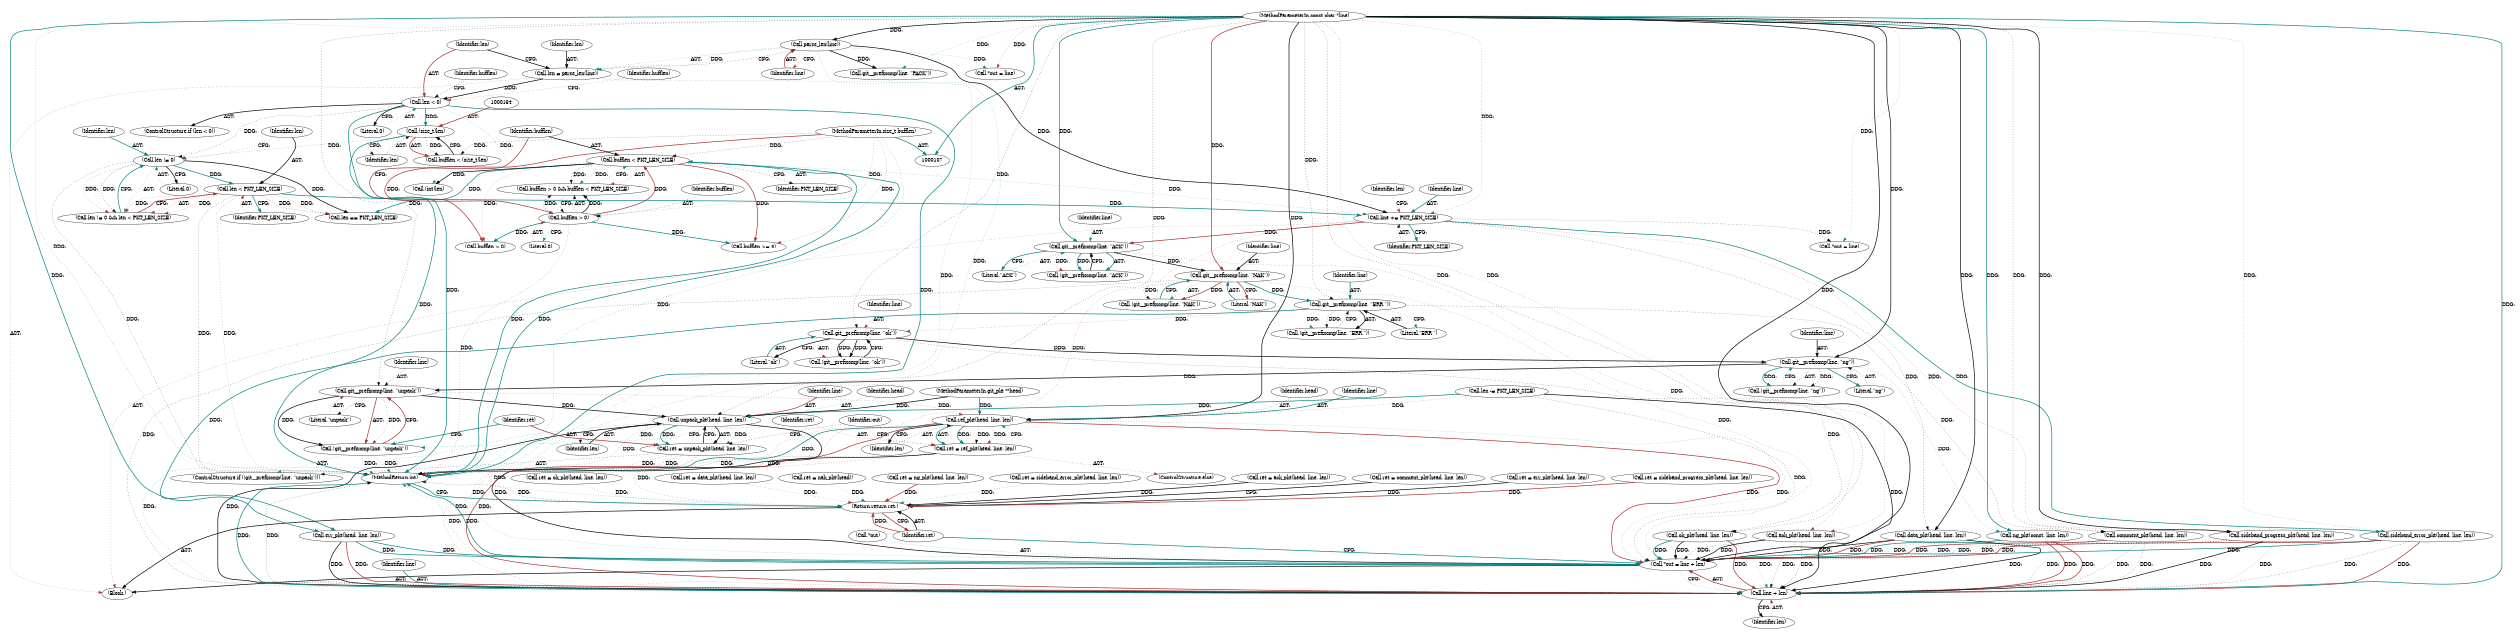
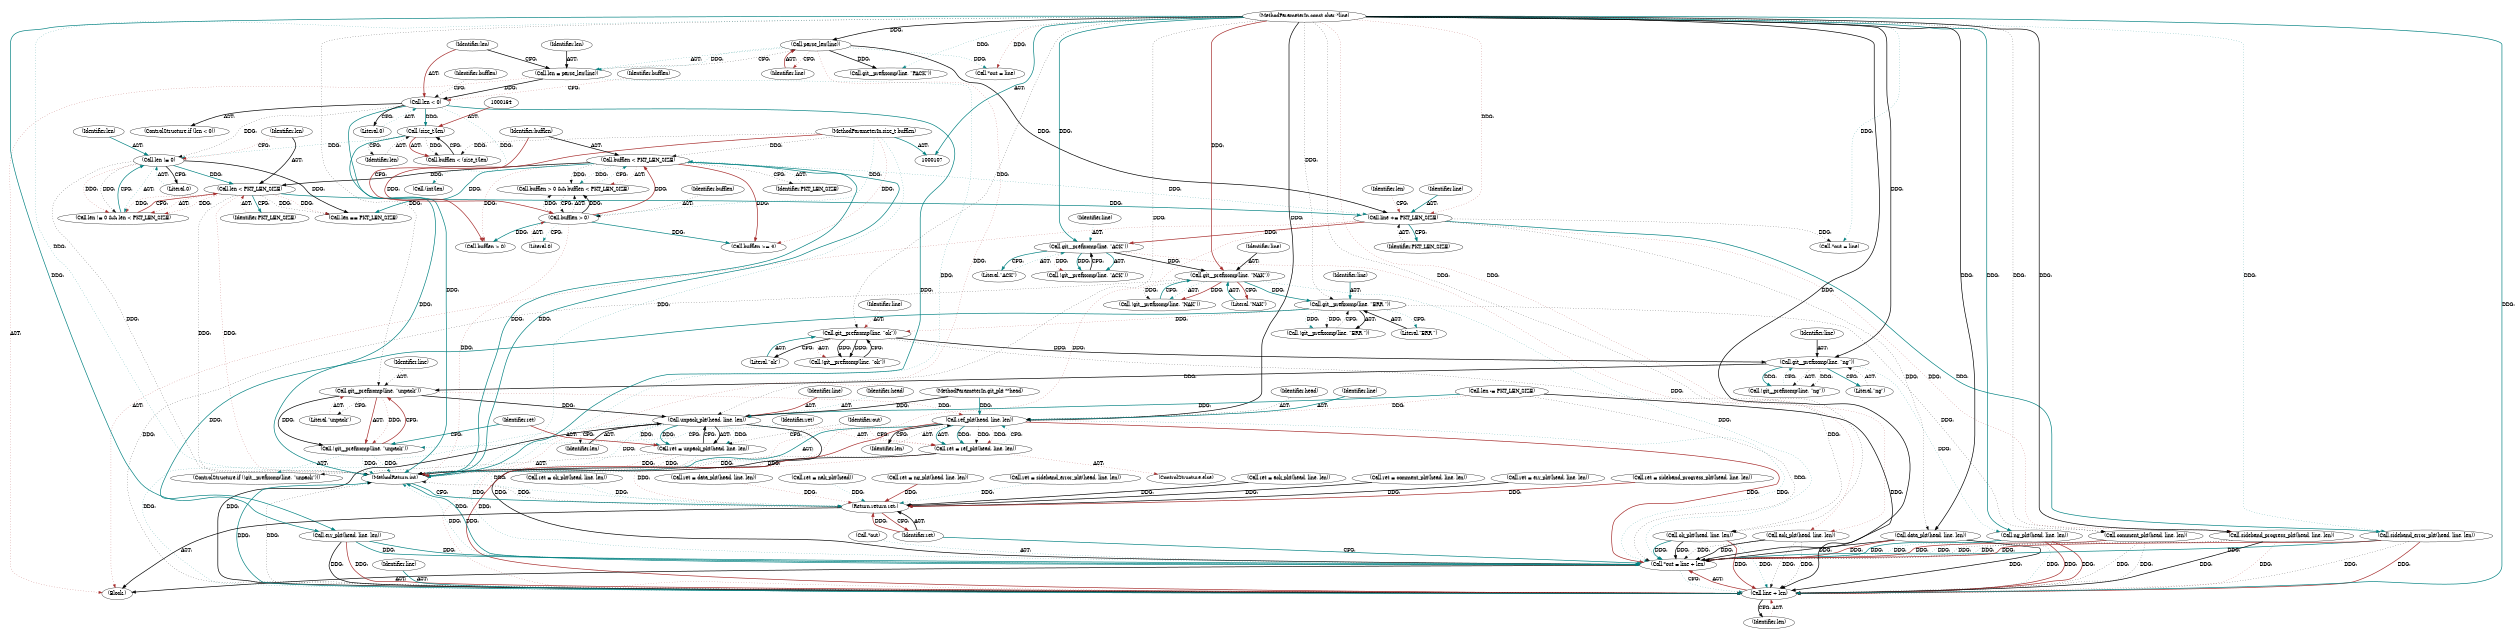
  digraph {
    edge [color=black style=dotted]
    n1 [label="(Call,git__prefixcmp(line, \"unpack\"))"]
    n2 [label="(Call,!git__prefixcmp(line, \"unpack\"))"]
    n3 [label="(Call,unpack_pkt(head, line, len))"]
    n4 [label="(Call,ref_pkt(head, line, len))"]
    n5 [label="(Literal,\"unpack\")"]
    n6 [label="(MethodReturn,int)"]
    n7 [label="(ControlStructure,if (!git__prefixcmp(line, \"unpack\")))"]
    n8 [label="(Call,*out = line + len)"]
    n9 [label="(Call,line + len)"]
    n10 [label="(Call,ret = unpack_pkt(head, line, len))"]
    n11 [label="(Identifier,len)"]
    n12 [label="(Call,ret = ref_pkt(head, line, len))"]
    n13 [label="(Identifier,len)"]
    n14 [label="(Call,git__prefixcmp(line, \"ng\"))"]
    n15 [label="(Literal,\"ng\")"]
-   n16 [label="(Call,ng_pkt(const, line, len))"]
+   n16 [label="(Call,ng_pkt(head, line, len))"]
    n17 [label="(Call,!git__prefixcmp(line, \"ng\"))"]
    n18 [label="(Call,git__prefixcmp(line, \"ok\"))"]
    n19 [label="(Call,ok_pkt(head, line, len))"]
    n20 [label="(Literal,\"ok\")"]
    n21 [label="(Call,!git__prefixcmp(line, \"ok\"))"]
    n22 [label="(Call,git__prefixcmp(line, \"ERR \"))"]
    n23 [label="(Call,!git__prefixcmp(line, \"ERR \"))"]
    n24 [label="(Call,comment_pkt(head, line, len))"]
    n25 [label="(Call,err_pkt(head, line, len))"]
    n26 [label="(Literal,\"ERR \")"]
    n27 [label="(Call,git__prefixcmp(line, \"NAK\"))"]
    n28 [label="(Literal,\"NAK\")"]
    n29 [label="(Call,!git__prefixcmp(line, \"NAK\"))"]
    n30 [label="(Block,)"]
    n31 [label="(Identifier,len)"]
    n32 [label="(Call,git__prefixcmp(line, \"ACK\"))"]
    n33 [label="(Literal,\"ACK\")"]
    n34 [label="(Call,ack_pkt(head, line, len))"]
    n35 [label="(Call,!git__prefixcmp(line, \"ACK\"))"]
    n36 [label="(Call,line += PKT_LEN_SIZE)"]
    n37 [label="(Identifier,PKT_LEN_SIZE)"]
    n38 [label="(Call,data_pkt(head, line, len))"]
    n39 [label="(Call,*out = line)"]
    n40 [label="(Call,sideband_error_pkt(head, line, len))"]
    n41 [label="(Call,sideband_progress_pkt(head, line, len))"]
    n42 [label="(Return,return ret;)"]
    n43 [label="(Call,bufflen < PKT_LEN_SIZE)"]
    n44 [label="(Call,len < PKT_LEN_SIZE)"]
    n45 [label="(Identifier,PKT_LEN_SIZE)"]
    n46 [label="(Call,bufflen >= 4)"]
    n47 [label="(Call,bufflen > 0 && bufflen < PKT_LEN_SIZE)"]
    n48 [label="(Call,len == PKT_LEN_SIZE)"]
    n49 [label="(Call,bufflen > 0)"]
    n50 [label="(Identifier,PKT_LEN_SIZE)"]
    n51 [label="(Call,len != 0 && len < PKT_LEN_SIZE)"]
    n52 [label="(Call,bufflen > 0)"]
    n53 [label="(Literal,0)"]
    n54 [label="(MethodParameterIn,size_t bufflen)"]
    n55 [label="(Call,bufflen < (size_t)len)"]
    1000107
    n57 [label="(Call,(size_t)len)"]
    n58 [label="(Call,len != 0)"]
    n59 [label="(Literal,0)"]
    n60 [label="(Call,len < 0)"]
    n61 [label="(Literal,0)"]
    n62 [label="(Call,(int)len)"]
    n63 [label="(ControlStructure,if (len < 0))"]
    n64 [label="(Identifier,len)"]
    n65 [label="(Call,len = parse_len(line))"]
    n66 [label="(Call,parse_len(line))"]
    n67 [label="(Call,git__prefixcmp(line, \"PACK\"))"]
    n68 [label="(Identifier,line)"]
    n69 [label="(Call,*out = line)"]
    n70 [label="(MethodParameterIn,const char *line)"]
    n71 [label="(Identifier,ret)"]
    n72 [label="(ControlStructure,else)"]
    n73 [label="(Call,ret = ng_pkt(head, line, len))"]
    n74 [label="(Identifier,bufflen)"]
    n75 [label="(Call,ret = sideband_error_pkt(head, line, len))"]
    n76 [label="(Call,ret = ack_pkt(head, line, len))"]
    n77 [label="(Identifier,len)"]
    n78 [label="(Call,len -= PKT_LEN_SIZE)"]
    n79 [label="(Call,ret = comment_pkt(head, line, len))"]
    n80 [label="(Call,ret = err_pkt(head, line, len))"]
    n81 [label="(Identifier,ret)"]
    n82 [label="(Call,*out)"]
    n83 [label="(Identifier,line)"]
    n84 [label="(Identifier,bufflen)"]
    n85 [label="(Identifier,line)"]
    n86 [label="(Identifier,len)"]
    n87 [label="(Identifier,len)"]
    n88 [label="(Identifier,out)"]
    n89 [label="(Identifier,line)"]
    n90 [label="(Identifier,line)"]
    n91 [label="(Call,ret = sideband_progress_pkt(head, line, len))"]
    n92 [label="(Identifier,line)"]
    n93 [label="(Call,ret = ok_pkt(head, line, len))"]
    n94 [label="(Identifier,head)"]
    n95 [label="(Call,ret = data_pkt(head, line, len))"]
    n96 [label="(Identifier,line)"]
    n97 [label="(Identifier,bufflen)"]
    n98 [label="(Identifier,ret)"]
    n99 [label="(Identifier,line)"]
    n100 [label="(Identifier,len)"]
    n101 [label="(Identifier,len)"]
    n102 [label="(Identifier,bufflen)"]
    n103 [label="(Identifier,line)"]
    n104 [label="(Identifier,line)"]
    n105 [label="(MethodParameterIn,git_pkt **head)"]
    n106 [label="(Identifier,line)"]
    n107 [label="(Call,ret = nak_pkt(head))"]
    n108 [label="(Identifier,head)"]
    1000164
    n1 -> n2 [color=brown label="AST: " style=bold]
    n1 -> n2 [label="DDG: " style=bold]
    n1 -> n2 [color=brown label="DDG: "]
    n1 -> n3 [label="DDG: " style=bold]
    n1 -> n4 [color=brown label="DDG: "]
    n1 -> n5 [label="CFG: "]
    n2 -> n1 [color=brown label="CFG: " style=bold]
    n2 -> n6 [color=teal label="DDG: "]
    n2 -> n6 [color=teal label="DDG: "]
    n2 -> n7 [color=teal label="AST: "]
    n3 -> n6 [color=teal label="DDG: "]
    n3 -> n8 [label="DDG: " style=bold]
    n3 -> n8 [color=teal label="DDG: "]
    n3 -> n9 [color=teal label="DDG: "]
    n3 -> n9 [label="DDG: " style=bold]
    n3 -> n10 [label="AST: " style=bold]
    n3 -> n10 [color=teal label="DDG: "]
    n3 -> n10 [color=teal label="DDG: "]
    n3 -> n10 [color=teal label="DDG: " style=bold]
    n3 -> n11 [label="CFG: "]
-   n4 -> n6 [color=teal label="DDG: " style=bold]
+   n4 -> n6 [color=teal label="AST: " style=bold]
    n4 -> n8 [color=brown label="DDG: " style=bold]
    n4 -> n8 [color=teal label="DDG: "]
    n4 -> n9 [color=brown label="DDG: " style=bold]
    n4 -> n9 [color=brown label="DDG: "]
    n4 -> n12 [color=teal label="AST: " style=bold]
    n4 -> n12 [color=teal label="DDG: " style=bold]
    n4 -> n12 [label="DDG: "]
    n4 -> n12 [color=brown label="DDG: "]
    n4 -> n13 [label="CFG: " style=bold]
    n5 -> n1 [color=brown label="AST: "]
    n6 -> n42 [color=teal label="CFG: " style=bold]
    n8 -> n6 [color=teal label="DDG: " style=bold]
    n8 -> n6 [color=teal label="DDG: "]
    n8 -> n9 [color=teal label="CFG: "]
    n8 -> n30 [label="AST: " style=bold]
    n9 -> n6 [color=teal label="DDG: " style=bold]
    n9 -> n6 [label="DDG: "]
    n9 -> n8 [color=brown label="AST: " style=bold]
    n9 -> n31 [label="CFG: " style=bold]
    n10 -> n3 [label="CFG: " style=bold]
    n10 -> n6 [color=brown label="DDG: "]
    n10 -> n6 [label="DDG: "]
    n10 -> n7 [label="AST: "]
    n10 -> n42 [color=teal label="DDG: "]
    n11 -> n3 [label="AST: " style=bold]
    n12 -> n4 [color=teal label="CFG: "]
    n12 -> n6 [label="DDG: "]
    n12 -> n6 [label="DDG: " style=bold]
    n12 -> n42 [color=brown label="DDG: "]
    n12 -> n72 [color=brown label="AST: "]
    n13 -> n4 [label="AST: "]
    n14 -> n1 [label="DDG: " style=bold]
    n14 -> n15 [color=teal label="CFG: " style=bold]
    n14 -> n16 [color=teal label="DDG: "]
    n14 -> n17 [label="AST: "]
    n14 -> n17 [label="DDG: "]
    n14 -> n17 [color=teal label="DDG: " style=bold]
    n15 -> n14 [label="AST: "]
    n16 -> n8 [color=teal label="DDG: "]
    n16 -> n8 [color=teal label="DDG: " style=bold]
    n16 -> n9 [color=brown label="DDG: " style=bold]
    n16 -> n9 [color=brown label="DDG: " style=bold]
    n17 -> n14 [color=teal label="CFG: "]
    n18 -> n14 [label="DDG: " style=bold]
    n18 -> n19 [label="DDG: "]
    n18 -> n20 [label="CFG: " style=bold]
    n18 -> n21 [color=brown label="AST: "]
    n18 -> n21 [label="DDG: " style=bold]
    n18 -> n21 [label="DDG: " style=bold]
    n19 -> n8 [color=teal label="DDG: " style=bold]
    n19 -> n8 [label="DDG: " style=bold]
    n19 -> n9 [color=brown label="DDG: " style=bold]
    n19 -> n9 [color=teal label="DDG: "]
    n20 -> n18 [color=teal label="AST: " style=bold]
    n21 -> n18 [label="CFG: " style=bold]
    n22 -> n18 [color=brown label="DDG: "]
    n22 -> n23 [label="AST: " style=bold]
    n22 -> n23 [color=teal label="DDG: "]
    n22 -> n23 [label="DDG: "]
    n22 -> n24 [label="DDG: "]
    n22 -> n25 [color=teal label="DDG: " style=bold]
    n22 -> n26 [color=teal label="CFG: "]
    n23 -> n22 [label="CFG: "]
    n24 -> n8 [color=brown label="DDG: " style=bold]
    n24 -> n8 [color=teal label="DDG: "]
    n24 -> n9 [label="DDG: "]
    n24 -> n9 [label="DDG: "]
    n25 -> n8 [color=teal label="DDG: " style=bold]
    n25 -> n8 [color=teal label="DDG: " style=bold]
    n25 -> n9 [label="DDG: " style=bold]
    n25 -> n9 [color=brown label="DDG: " style=bold]
    n26 -> n22 [label="AST: " style=bold]
    n27 -> n8 [color=teal label="DDG: "]
    n27 -> n9 [label="DDG: "]
    n27 -> n22 [color=teal label="DDG: " style=bold]
    n27 -> n28 [color=brown label="CFG: " style=bold]
    n27 -> n29 [color=teal label="AST: "]
    n27 -> n29 [color=brown label="DDG: " style=bold]
    n27 -> n29 [label="DDG: "]
    n28 -> n27 [color=teal label="AST: " style=bold]
    n29 -> n27 [color=teal label="CFG: " style=bold]
    n31 -> n9 [color=brown label="AST: "]
    n32 -> n27 [label="DDG: " style=bold]
    n32 -> n33 [color=teal label="CFG: " style=bold]
    n32 -> n34 [color=brown label="DDG: "]
    n32 -> n35 [color=teal label="AST: " style=bold]
    n32 -> n35 [color=brown label="DDG: "]
    n32 -> n35 [color=teal label="DDG: " style=bold]
    n33 -> n32 [color=teal label="AST: "]
    n34 -> n8 [label="DDG: " style=bold]
    n34 -> n8 [label="DDG: "]
    n34 -> n9 [label="DDG: "]
    n34 -> n9 [label="DDG: "]
    n35 -> n32 [label="CFG: " style=bold]
    n36 -> n6 [color=brown label="DDG: "]
    n36 -> n30 [color=brown label="AST: "]
    n36 -> n32 [color=brown label="DDG: " style=bold]
    n36 -> n37 [color=teal label="CFG: " style=bold]
    n36 -> n38 [label="DDG: "]
    n36 -> n39 [label="DDG: "]
    n36 -> n40 [color=teal label="DDG: " style=bold]
    n36 -> n41 [color=brown label="DDG: "]
    n37 -> n36 [label="AST: "]
    n38 -> n8 [label="DDG: " style=bold]
    n38 -> n8 [color=brown label="DDG: " style=bold]
    n38 -> n9 [color=teal label="DDG: "]
    n38 -> n9 [label="DDG: " style=bold]
    n40 -> n8 [color=teal label="DDG: " style=bold]
    n40 -> n8 [color=brown label="DDG: " style=bold]
    n40 -> n9 [color=brown label="DDG: " style=bold]
    n40 -> n9 [label="DDG: "]
    n41 -> n8 [label="DDG: "]
    n41 -> n8 [label="DDG: "]
    n41 -> n9 [color=brown label="DDG: "]
    n41 -> n9 [label="DDG: " style=bold]
    n42 -> n6 [label="DDG: "]
    n42 -> n30 [label="AST: " style=bold]
    n42 -> n71 [color=brown label="CFG: " style=bold]
    n43 -> n6 [color=teal label="DDG: " style=bold]
    n43 -> n6 [color=teal label="DDG: " style=bold]
    n43 -> n36 [color=teal label="DDG: "]
-   n43 -> n62 [label="DDG: " style=bold]
+   n43 -> n44 [label="DDG: " style=bold]
    n43 -> n45 [label="CFG: "]
    n43 -> n46 [color=brown label="DDG: " style=bold]
    n43 -> n47 [color=brown label="AST: "]
    n43 -> n47 [label="DDG: "]
    n43 -> n47 [color=teal label="DDG: "]
    n43 -> n48 [color=teal label="DDG: " style=bold]
    n43 -> n49 [color=brown label="DDG: "]
    n44 -> n6 [label="DDG: "]
    n44 -> n6 [color=brown label="DDG: "]
    n44 -> n36 [color=teal label="DDG: " style=bold]
    n44 -> n48 [label="DDG: "]
    n44 -> n48 [color=brown label="DDG: "]
    n44 -> n50 [color=teal label="CFG: " style=bold]
    n44 -> n51 [color=brown label="AST: "]
    n44 -> n51 [color=brown label="DDG: "]
    n44 -> n51 [color=brown label="DDG: "]
    n45 -> n43 [color=teal label="AST: "]
    n47 -> n43 [color=teal label="CFG: "]
    n47 -> n52 [label="CFG: "]
    n50 -> n44 [color=brown label="AST: "]
    n51 -> n44 [color=brown label="CFG: " style=bold]
    n51 -> n58 [color=teal label="CFG: " style=bold]
    n52 -> n6 [color=brown label="DDG: "]
    n52 -> n43 [color=brown label="DDG: " style=bold]
    n52 -> n46 [color=teal label="DDG: " style=bold]
    n52 -> n47 [label="AST: "]
    n52 -> n47 [label="DDG: " style=bold]
    n52 -> n47 [label="DDG: "]
    n52 -> n49 [color=teal label="DDG: " style=bold]
    n52 -> n53 [color=teal label="CFG: "]
    n53 -> n52 [color=brown label="AST: "]
    n54 -> n6 [color=teal label="DDG: "]
    n54 -> n43 [label="DDG: "]
    n54 -> n46 [color=brown label="DDG: "]
    n54 -> n49 [color=brown label="DDG: " style=bold]
    n54 -> n52 [color=teal label="DDG: "]
    n54 -> n55 [label="DDG: "]
    n54 -> 1000107 [color=teal label="AST: " style=bold]
    n55 -> n57 [label="CFG: " style=bold]
    n57 -> n6 [color=teal label="DDG: " style=bold]
    n57 -> n55 [color=brown label="AST: " style=bold]
    n57 -> n55 [label="DDG: "]
    n57 -> n58 [color=teal label="DDG: "]
    n57 -> n64 [label="CFG: "]
    n58 -> n6 [label="DDG: "]
    n58 -> n44 [color=teal label="DDG: " style=bold]
    n58 -> n48 [label="DDG: " style=bold]
    n58 -> n51 [color=teal label="AST: "]
    n58 -> n51 [label="DDG: "]
    n58 -> n51 [color=brown label="DDG: "]
    n58 -> n59 [label="CFG: " style=bold]
    n59 -> n58 [color=teal label="AST: "]
    n60 -> n6 [color=teal label="DDG: " style=bold]
    n60 -> n6 [color=teal label="DDG: " style=bold]
    n60 -> n57 [color=teal label="DDG: " style=bold]
    n60 -> n58 [label="DDG: "]
    n60 -> n61 [label="CFG: " style=bold]
    n60 -> n62 [color=teal label="DDG: "]
    n60 -> n63 [label="AST: " style=bold]
    n61 -> n60 [color=teal label="AST: "]
    n64 -> n57 [label="AST: "]
    n65 -> n6 [color=teal label="DDG: "]
    n65 -> n30 [color=brown label="AST: "]
    n65 -> n60 [label="DDG: " style=bold]
    n65 -> n66 [label="CFG: "]
-   n66 -> n6 [color=teal label="DDG: "]
+   n66 -> n6 [color=brown label="DDG: "]
    n66 -> n36 [label="DDG: " style=bold]
    n66 -> n65 [color=teal label="AST: "]
    n66 -> n65 [color=teal label="DDG: "]
    n66 -> n67 [label="DDG: " style=bold]
    n66 -> n68 [color=brown label="CFG: "]
    n66 -> n69 [color=teal label="DDG: "]
    n68 -> n66 [color=brown label="AST: " style=bold]
    n70 -> n1 [label="DDG: "]
    n70 -> n3 [label="DDG: "]
    n70 -> n4 [label="DDG: " style=bold]
    n70 -> n6 [color=teal label="DDG: "]
    n70 -> n8 [label="DDG: " style=bold]
    n70 -> n9 [color=teal label="DDG: " style=bold]
    n70 -> n14 [label="DDG: " style=bold]
    n70 -> n16 [color=teal label="DDG: " style=bold]
    n70 -> n18 [label="DDG: "]
    n70 -> n19 [label="DDG: "]
    n70 -> n22 [label="DDG: "]
    n70 -> n24 [label="DDG: "]
    n70 -> n25 [color=teal label="DDG: " style=bold]
    n70 -> n27 [color=brown label="DDG: " style=bold]
    n70 -> n32 [color=teal label="DDG: " style=bold]
    n70 -> n34 [color=brown label="DDG: "]
    n70 -> n36 [color=brown label="DDG: "]
    n70 -> n38 [label="DDG: " style=bold]
    n70 -> n39 [color=teal label="DDG: "]
    n70 -> n40 [color=teal label="DDG: "]
    n70 -> n41 [label="DDG: " style=bold]
    n70 -> 1000107 [color=teal label="AST: " style=bold]
    n70 -> n66 [label="DDG: " style=bold]
    n70 -> n67 [color=teal label="DDG: "]
    n70 -> n69 [color=brown label="DDG: "]
    n71 -> n8 [color=teal label="CFG: " style=bold]
    n71 -> n42 [label="AST: " style=bold]
    n71 -> n42 [color=brown label="DDG: " style=bold]
    n73 -> n42 [color=brown label="DDG: " style=bold]
    n74 -> n60 [color=brown label="CFG: "]
    n75 -> n42 [color=teal label="DDG: "]
    n76 -> n42 [label="DDG: " style=bold]
    n77 -> n36 [color=brown label="CFG: "]
    n78 -> n3 [color=teal label="DDG: " style=bold]
    n78 -> n4 [color=brown label="DDG: "]
    n78 -> n8 [label="DDG: "]
    n78 -> n9 [label="DDG: " style=bold]
-   n79 -> n42 [label="CFG: " style=bold]
+   n79 -> n42 [label="DDG: " style=bold]
    n80 -> n42 [label="DDG: " style=bold]
    n81 -> n2 [color=teal label="CFG: "]
    n81 -> n12 [color=brown label="AST: "]
    n82 -> n8 [color=teal label="AST: "]
    n83 -> n9 [color=teal label="AST: " style=bold]
    n84 -> n43 [label="AST: " style=bold]
    n84 -> n52 [color=brown label="CFG: " style=bold]
    n85 -> n22 [color=teal label="AST: " style=bold]
    n86 -> n60 [color=brown label="AST: " style=bold]
    n86 -> n65 [label="CFG: " style=bold]
    n87 -> n65 [label="AST: " style=bold]
    n88 -> n10 [label="CFG: "]
    n88 -> n12 [color=brown label="CFG: "]
    n89 -> n14 [label="AST: " style=bold]
    n90 -> n32 [color=teal label="AST: "]
    n91 -> n42 [color=brown label="DDG: " style=bold]
    n92 -> n4 [color=teal label="AST: " style=bold]
    n93 -> n42 [color=teal label="DDG: "]
    n94 -> n4 [label="AST: "]
    n95 -> n42 [color=brown label="DDG: "]
    n96 -> n3 [color=brown label="AST: " style=bold]
    n97 -> n52 [label="AST: "]
    n98 -> n2 [color=teal label="CFG: " style=bold]
    n98 -> n10 [color=brown label="AST: " style=bold]
    n99 -> n1 [label="AST: "]
    n100 -> n44 [label="AST: " style=bold]
    n100 -> n58 [color=brown label="CFG: "]
    n101 -> n58 [color=teal label="AST: " style=bold]
    n102 -> n60 [label="CFG: "]
    n103 -> n27 [label="AST: " style=bold]
    n104 -> n36 [color=teal label="AST: " style=bold]
    n105 -> n3 [label="DDG: " style=bold]
    n105 -> n4 [color=teal label="DDG: " style=bold]
    n106 -> n18 [color=brown label="AST: "]
    n107 -> n42 [color=teal label="DDG: "]
    n108 -> n3 [color=teal label="AST: "]
    1000164 -> n57 [color=brown label="AST: " style=bold]
  }
